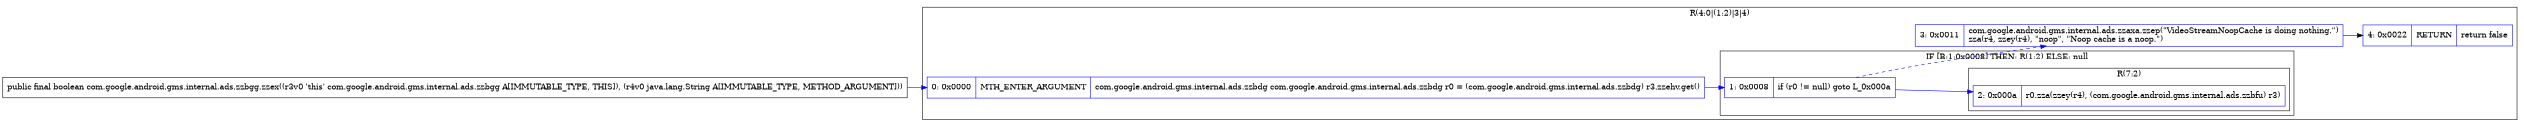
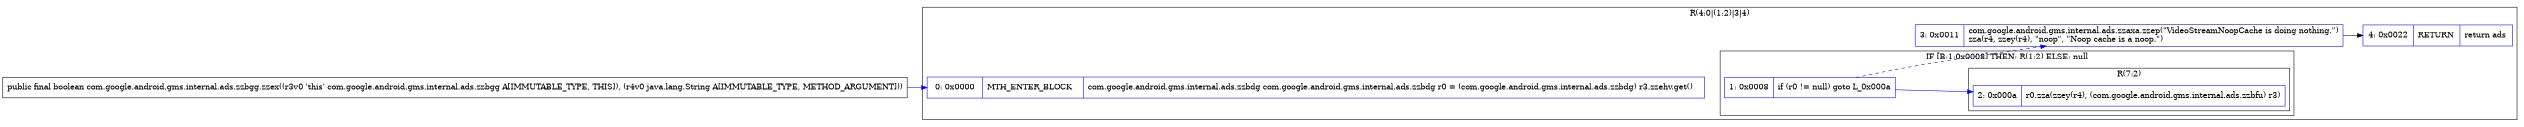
  digraph {
    rankdir=LR
    node [color=blue shape=record]
    edge [color=blue]
    n1 [label="{2\:\ 0x000a|r0.zza(zzey(r4), (com.google.android.gms.internal.ads.zzbfu) r3)\l}"]
    n2 [label="{1\:\ 0x0008|if (r0 != null) goto L_0x000a\l}"]
-   n3 [label="{0\:\ 0x0000|MTH_ENTER_ARGUMENT\l|com.google.android.gms.internal.ads.zzbdg com.google.android.gms.internal.ads.zzbdg r0 = (com.google.android.gms.internal.ads.zzbdg) r3.zzehv.get()\l}"]
+   n3 [label="{0\:\ 0x0000|MTH_ENTER_BLOCK\l|com.google.android.gms.internal.ads.zzbdg com.google.android.gms.internal.ads.zzbdg r0 = (com.google.android.gms.internal.ads.zzbdg) r3.zzehv.get()\l}"]
    n4 [label="{3\:\ 0x0011|com.google.android.gms.internal.ads.zzaxa.zzep(\"VideoStreamNoopCache is doing nothing.\")\lzza(r4, zzey(r4), \"noop\", \"Noop cache is a noop.\")\l}"]
-   n5 [label="{4\:\ 0x0022|RETURN\l|return false\l}"]
+   n5 [label="{4\:\ 0x0022|RETURN\l|return ads\l}"]
    n6 [label="{public final boolean com.google.android.gms.internal.ads.zzbgg.zzex((r3v0 'this' com.google.android.gms.internal.ads.zzbgg A[IMMUTABLE_TYPE, THIS]), (r4v0 java.lang.String A[IMMUTABLE_TYPE, METHOD_ARGUMENT])) }" color=""]
    subgraph cluster_1 {
      label="R(4:0|(1:2)|3|4)"
      n3
      n4
      n5
      subgraph cluster_2 {
        label="IF [B:1:0x0008] THEN: R(1:2) ELSE: null"
        n2
        subgraph cluster_3 {
          label="R(7:2)"
          n1
        }
      }
    }
    n2 -> n1
    n2 -> n4 [style=dashed]
-   n3 -> n2
    n4 -> n5 [color=black]
    n6 -> n3
  }
